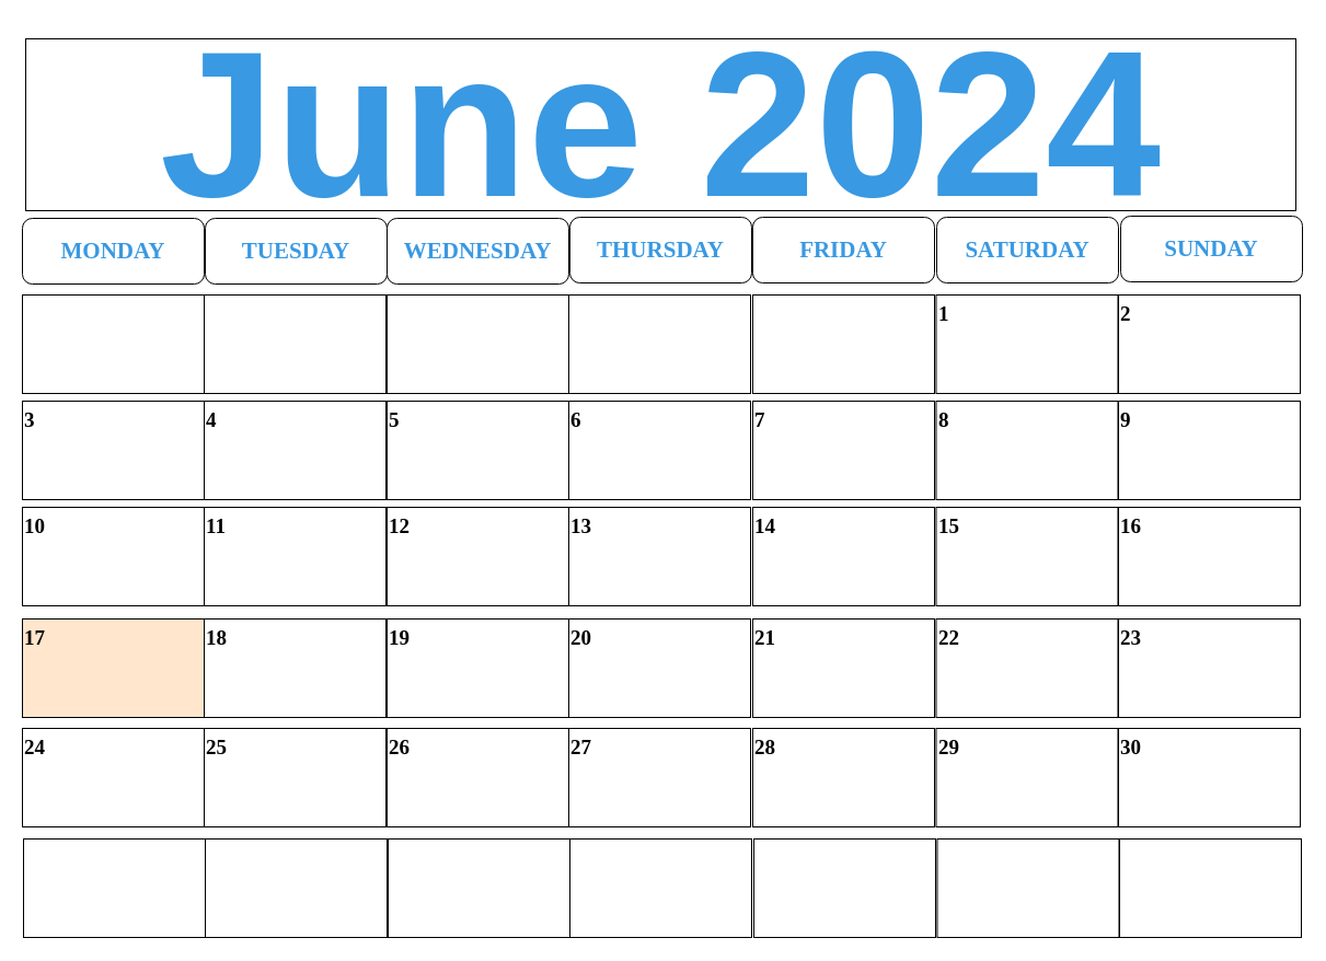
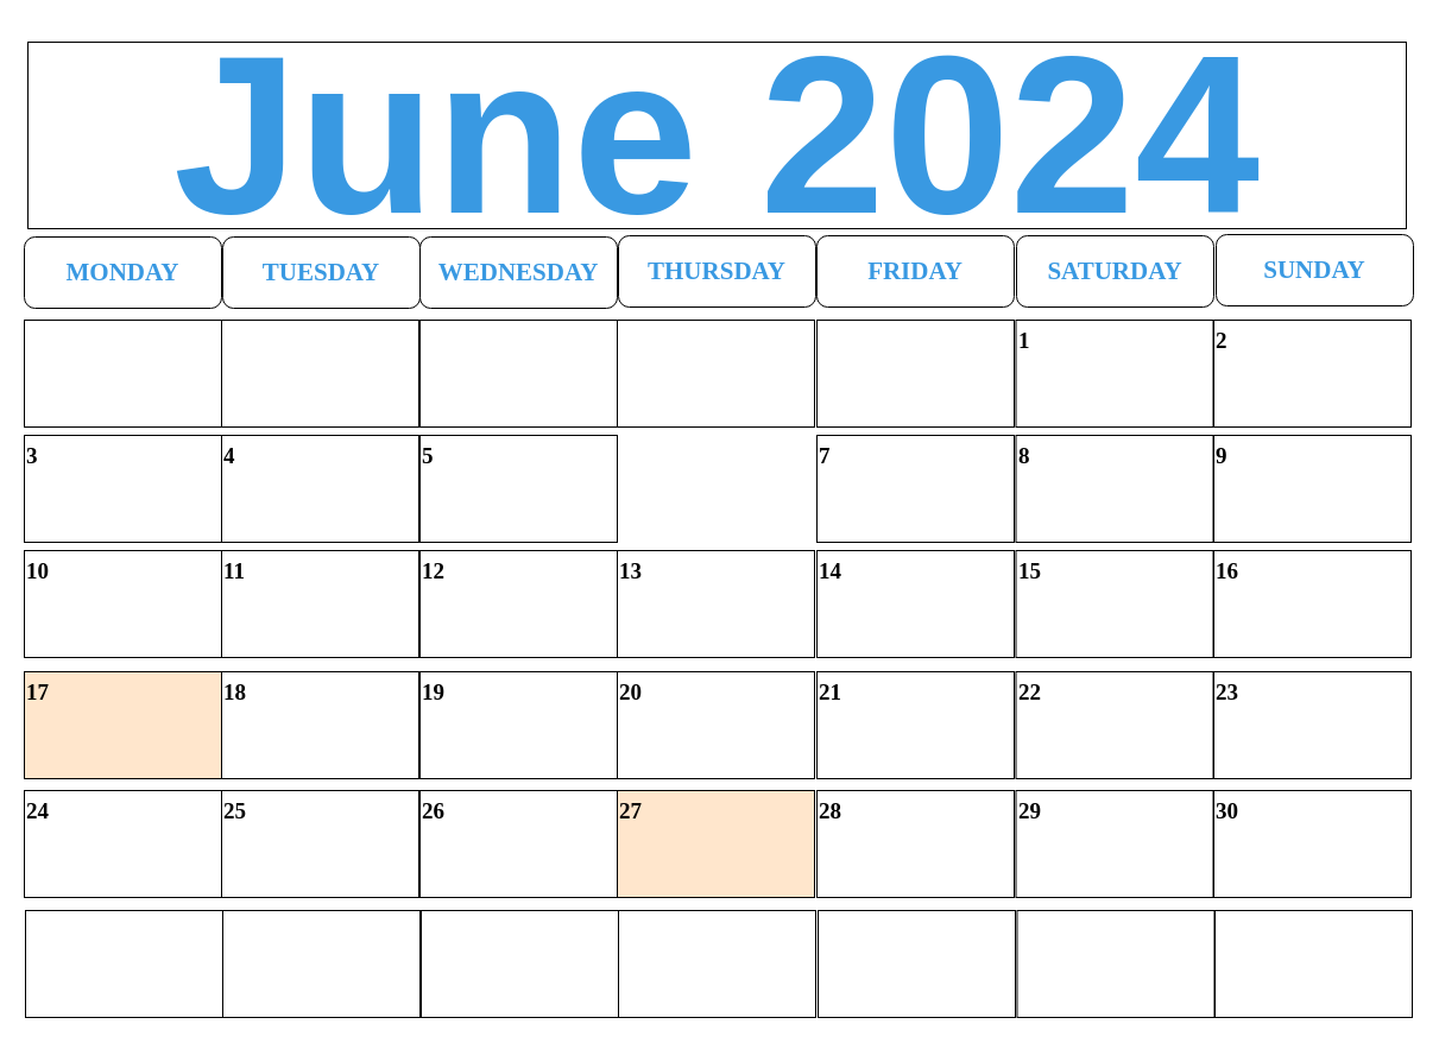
  <mxCell id="0" />
  <mxCell id="1" parent="0" />
  <mxCell id="2" value="June 2024" style="rounded=0;whiteSpace=wrap;html=1;fontSize=189;align=center;fontStyle=1;fontColor=#3999e2;" vertex="1" parent="1"><mxGeometry x="23" y="20" width="1160" height="157" as="geometry" /></mxCell>
  <mxCell id="3" value="MONDAY" style="rounded=1;whiteSpace=wrap;html=1;fontColor=#3999E2;fontStyle=1;fontSize=21;fontFamily=Verdana;labelBorderColor=none;" vertex="1" parent="1"><mxGeometry x="20" y="184" width="166" height="60" as="geometry" /></mxCell>
  <mxCell id="4" value="TUESDAY" style="rounded=1;whiteSpace=wrap;html=1;fontColor=#3999E2;fontStyle=1;fontSize=21;fontFamily=Verdana;labelBorderColor=none;" vertex="1" parent="1"><mxGeometry x="187" y="184" width="166" height="60" as="geometry" /></mxCell>
  <mxCell id="5" value="WEDNESDAY" style="rounded=1;whiteSpace=wrap;html=1;fontColor=#3999E2;fontStyle=1;fontSize=21;fontFamily=Verdana;labelBorderColor=none;" vertex="1" parent="1"><mxGeometry x="353" y="184" width="166" height="60" as="geometry" /></mxCell>
  <mxCell id="6" value="SATURDAY" style="rounded=1;whiteSpace=wrap;html=1;fontColor=#3999E2;fontStyle=1;fontSize=21;fontFamily=Verdana;labelBorderColor=none;" vertex="1" parent="1"><mxGeometry x="855" y="183" width="166" height="60" as="geometry" /></mxCell>
  <mxCell id="7" value="FRIDAY" style="rounded=1;whiteSpace=wrap;html=1;fontColor=#3999E2;fontStyle=1;fontSize=21;fontFamily=Verdana;labelBorderColor=none;" vertex="1" parent="1"><mxGeometry x="687" y="183" width="166" height="60" as="geometry" /></mxCell>
  <mxCell id="8" value="THURSDAY" style="rounded=1;whiteSpace=wrap;html=1;fontColor=#3999E2;fontStyle=1;fontSize=21;fontFamily=Verdana;labelBorderColor=none;" vertex="1" parent="1"><mxGeometry x="520" y="183" width="166" height="60" as="geometry" /></mxCell>
  <mxCell id="9" value="SUNDAY" style="rounded=1;whiteSpace=wrap;html=1;fontColor=#3999E2;fontStyle=1;fontSize=21;fontFamily=Verdana;labelBorderColor=none;" vertex="1" parent="1"><mxGeometry x="1023" y="182" width="166" height="60" as="geometry" /></mxCell>
  <mxCell id="10" value="2" style="rounded=0;whiteSpace=wrap;html=1;align=left;verticalAlign=top;fontStyle=1;fontFamily=Comic Sans MS;fontSize=19;" vertex="1" parent="1"><mxGeometry x="1021" y="254" width="166" height="90" as="geometry" /></mxCell>
  <mxCell id="11" value="9" style="rounded=0;whiteSpace=wrap;html=1;align=left;verticalAlign=top;fontStyle=1;fontFamily=Comic Sans MS;fontSize=19;" vertex="1" parent="1"><mxGeometry x="1021" y="351" width="166" height="90" as="geometry" /></mxCell>
  <mxCell id="12" value="16" style="rounded=0;whiteSpace=wrap;html=1;align=left;verticalAlign=top;fontStyle=1;fontFamily=Comic Sans MS;fontSize=19;" vertex="1" parent="1"><mxGeometry x="1021" y="448" width="166" height="90" as="geometry" /></mxCell>
  <mxCell id="13" value="23" style="rounded=0;whiteSpace=wrap;html=1;align=left;verticalAlign=top;fontStyle=1;fontFamily=Comic Sans MS;fontSize=19;" vertex="1" parent="1"><mxGeometry x="1021" y="550" width="166" height="90" as="geometry" /></mxCell>
  <mxCell id="14" value="30" style="rounded=0;whiteSpace=wrap;html=1;align=left;verticalAlign=top;fontStyle=1;fontFamily=Comic Sans MS;fontSize=19;" vertex="1" parent="1"><mxGeometry x="1021" y="650" width="166" height="90" as="geometry" /></mxCell>
  <mxCell id="15" value="" style="rounded=0;whiteSpace=wrap;html=1;align=left;verticalAlign=top;fontStyle=1;fontFamily=Comic Sans MS;fontSize=19;" vertex="1" parent="1"><mxGeometry x="1022" y="751" width="166" height="90" as="geometry" /></mxCell>
  <mxCell id="16" value="" style="rounded=0;whiteSpace=wrap;html=1;align=left;verticalAlign=top;fontStyle=1;fontFamily=Comic Sans MS;fontSize=19;" vertex="1" parent="1"><mxGeometry x="353" y="254" width="166" height="90" as="geometry" /></mxCell>
  <mxCell id="17" value="5" style="rounded=0;whiteSpace=wrap;html=1;align=left;verticalAlign=top;fontStyle=1;fontFamily=Comic Sans MS;fontSize=19;" vertex="1" parent="1"><mxGeometry x="353" y="351" width="166" height="90" as="geometry" /></mxCell>
  <mxCell id="18" value="12" style="rounded=0;whiteSpace=wrap;html=1;align=left;verticalAlign=top;fontStyle=1;fontFamily=Comic Sans MS;fontSize=19;" vertex="1" parent="1"><mxGeometry x="353" y="448" width="166" height="90" as="geometry" /></mxCell>
  <mxCell id="19" value="19" style="rounded=0;whiteSpace=wrap;html=1;align=left;verticalAlign=top;fontStyle=1;fontFamily=Comic Sans MS;fontSize=19;" vertex="1" parent="1"><mxGeometry x="353" y="550" width="166" height="90" as="geometry" /></mxCell>
  <mxCell id="20" value="26" style="rounded=0;whiteSpace=wrap;html=1;align=left;verticalAlign=top;fontStyle=1;fontFamily=Comic Sans MS;fontSize=19;" vertex="1" parent="1"><mxGeometry x="353" y="650" width="166" height="90" as="geometry" /></mxCell>
  <mxCell id="21" value="" style="rounded=0;whiteSpace=wrap;html=1;align=left;verticalAlign=top;fontStyle=1;fontFamily=Comic Sans MS;fontSize=19;" vertex="1" parent="1"><mxGeometry x="354" y="751" width="166" height="90" as="geometry" /></mxCell>
  <mxCell id="22" value="" style="rounded=0;whiteSpace=wrap;html=1;align=left;verticalAlign=top;fontStyle=1;fontFamily=Comic Sans MS;fontSize=19;" vertex="1" parent="1"><mxGeometry x="519" y="254" width="166" height="90" as="geometry" /></mxCell>
- <mxCell id="23" value="6" style="rounded=0;whiteSpace=wrap;html=1;align=left;verticalAlign=top;fontStyle=1;fontFamily=Comic Sans MS;fontSize=19;" vertex="1" parent="1"><mxGeometry x="519" y="351" width="166" height="90" as="geometry" /></mxCell>
  <mxCell id="24" value="13" style="rounded=0;whiteSpace=wrap;html=1;align=left;verticalAlign=top;fontStyle=1;fontFamily=Comic Sans MS;fontSize=19;" vertex="1" parent="1"><mxGeometry x="519" y="448" width="166" height="90" as="geometry" /></mxCell>
  <mxCell id="25" value="20" style="rounded=0;whiteSpace=wrap;html=1;align=left;verticalAlign=top;fontStyle=1;fontFamily=Comic Sans MS;fontSize=19;" vertex="1" parent="1"><mxGeometry x="519" y="550" width="166" height="90" as="geometry" /></mxCell>
- <mxCell id="26" value="27" style="rounded=0;whiteSpace=wrap;html=1;align=left;verticalAlign=top;fontStyle=1;fontFamily=Comic Sans MS;fontSize=19;" vertex="1" parent="1"><mxGeometry x="519" y="650" width="166" height="90" as="geometry" /></mxCell>
+ <mxCell id="26" value="27" style="rounded=0;whiteSpace=wrap;html=1;align=left;verticalAlign=top;fontStyle=1;fontFamily=Comic Sans MS;fontSize=19;fillColor=#ffe6cc;" vertex="1" parent="1"><mxGeometry x="519" y="650" width="166" height="90" as="geometry" /></mxCell>
  <mxCell id="27" value="" style="rounded=0;whiteSpace=wrap;html=1;align=left;verticalAlign=top;fontStyle=1;fontFamily=Comic Sans MS;fontSize=19;" vertex="1" parent="1"><mxGeometry x="520" y="751" width="166" height="90" as="geometry" /></mxCell>
  <mxCell id="28" value="" style="rounded=0;whiteSpace=wrap;html=1;align=left;verticalAlign=top;fontStyle=1;fontFamily=Comic Sans MS;fontSize=19;" vertex="1" parent="1"><mxGeometry x="687" y="254" width="166" height="90" as="geometry" /></mxCell>
  <mxCell id="29" value="7" style="rounded=0;whiteSpace=wrap;html=1;align=left;verticalAlign=top;fontStyle=1;fontFamily=Comic Sans MS;fontSize=19;" vertex="1" parent="1"><mxGeometry x="687" y="351" width="166" height="90" as="geometry" /></mxCell>
  <mxCell id="30" value="14" style="rounded=0;whiteSpace=wrap;html=1;align=left;verticalAlign=top;fontStyle=1;fontFamily=Comic Sans MS;fontSize=19;" vertex="1" parent="1"><mxGeometry x="687" y="448" width="166" height="90" as="geometry" /></mxCell>
  <mxCell id="31" value="21" style="rounded=0;whiteSpace=wrap;html=1;align=left;verticalAlign=top;fontStyle=1;fontFamily=Comic Sans MS;fontSize=19;" vertex="1" parent="1"><mxGeometry x="687" y="550" width="166" height="90" as="geometry" /></mxCell>
  <mxCell id="32" value="28" style="rounded=0;whiteSpace=wrap;html=1;align=left;verticalAlign=top;fontStyle=1;fontFamily=Comic Sans MS;fontSize=19;" vertex="1" parent="1"><mxGeometry x="687" y="650" width="166" height="90" as="geometry" /></mxCell>
  <mxCell id="33" value="" style="rounded=0;whiteSpace=wrap;html=1;align=left;verticalAlign=top;fontStyle=1;fontFamily=Comic Sans MS;fontSize=19;" vertex="1" parent="1"><mxGeometry x="688" y="751" width="166" height="90" as="geometry" /></mxCell>
  <mxCell id="34" value="1" style="rounded=0;whiteSpace=wrap;html=1;align=left;verticalAlign=top;fontStyle=1;fontFamily=Comic Sans MS;fontSize=19;" vertex="1" parent="1"><mxGeometry x="854.5" y="254" width="166" height="90" as="geometry" /></mxCell>
  <mxCell id="35" value="8" style="rounded=0;whiteSpace=wrap;html=1;align=left;verticalAlign=top;fontStyle=1;fontFamily=Comic Sans MS;fontSize=19;" vertex="1" parent="1"><mxGeometry x="854.5" y="351" width="166" height="90" as="geometry" /></mxCell>
  <mxCell id="36" value="15" style="rounded=0;whiteSpace=wrap;html=1;align=left;verticalAlign=top;fontStyle=1;fontFamily=Comic Sans MS;fontSize=19;" vertex="1" parent="1"><mxGeometry x="854.5" y="448" width="166" height="90" as="geometry" /></mxCell>
  <mxCell id="37" value="22" style="rounded=0;whiteSpace=wrap;html=1;align=left;verticalAlign=top;fontStyle=1;fontFamily=Comic Sans MS;fontSize=19;" vertex="1" parent="1"><mxGeometry x="854.5" y="550" width="166" height="90" as="geometry" /></mxCell>
  <mxCell id="38" value="29" style="rounded=0;whiteSpace=wrap;html=1;align=left;verticalAlign=top;fontStyle=1;fontFamily=Comic Sans MS;fontSize=19;" vertex="1" parent="1"><mxGeometry x="854.5" y="650" width="166" height="90" as="geometry" /></mxCell>
  <mxCell id="39" value="" style="rounded=0;whiteSpace=wrap;html=1;align=left;verticalAlign=top;fontStyle=1;fontFamily=Comic Sans MS;fontSize=19;" vertex="1" parent="1"><mxGeometry x="855.5" y="751" width="166" height="90" as="geometry" /></mxCell>
  <mxCell id="40" value="" style="rounded=0;whiteSpace=wrap;html=1;align=left;verticalAlign=top;fontStyle=1;fontFamily=Comic Sans MS;fontSize=19;" vertex="1" parent="1"><mxGeometry x="186" y="254" width="166" height="90" as="geometry" /></mxCell>
  <mxCell id="41" value="4" style="rounded=0;whiteSpace=wrap;html=1;align=left;verticalAlign=top;fontStyle=1;fontFamily=Comic Sans MS;fontSize=19;" vertex="1" parent="1"><mxGeometry x="186" y="351" width="166" height="90" as="geometry" /></mxCell>
  <mxCell id="42" value="11" style="rounded=0;whiteSpace=wrap;html=1;align=left;verticalAlign=top;fontStyle=1;fontFamily=Comic Sans MS;fontSize=19;" vertex="1" parent="1"><mxGeometry x="186" y="448" width="166" height="90" as="geometry" /></mxCell>
  <mxCell id="43" value="18" style="rounded=0;whiteSpace=wrap;html=1;align=left;verticalAlign=top;fontStyle=1;fontFamily=Comic Sans MS;fontSize=19;" vertex="1" parent="1"><mxGeometry x="186" y="550" width="166" height="90" as="geometry" /></mxCell>
  <mxCell id="44" value="25" style="rounded=0;whiteSpace=wrap;html=1;align=left;verticalAlign=top;fontStyle=1;fontFamily=Comic Sans MS;fontSize=19;" vertex="1" parent="1"><mxGeometry x="186" y="650" width="166" height="90" as="geometry" /></mxCell>
  <mxCell id="45" value="" style="rounded=0;whiteSpace=wrap;html=1;align=left;verticalAlign=top;fontStyle=1;fontFamily=Comic Sans MS;fontSize=19;" vertex="1" parent="1"><mxGeometry x="187" y="751" width="166" height="90" as="geometry" /></mxCell>
  <mxCell id="46" value="" style="rounded=0;whiteSpace=wrap;html=1;align=left;verticalAlign=top;fontStyle=1;fontFamily=Comic Sans MS;fontSize=19;" vertex="1" parent="1"><mxGeometry x="20" y="254" width="166" height="90" as="geometry" /></mxCell>
  <mxCell id="47" value="3" style="rounded=0;whiteSpace=wrap;html=1;align=left;verticalAlign=top;fontStyle=1;fontFamily=Comic Sans MS;fontSize=19;" vertex="1" parent="1"><mxGeometry x="20" y="351" width="166" height="90" as="geometry" /></mxCell>
  <mxCell id="48" value="10" style="rounded=0;whiteSpace=wrap;html=1;align=left;verticalAlign=top;fontStyle=1;fontFamily=Comic Sans MS;fontSize=19;" vertex="1" parent="1"><mxGeometry x="20" y="448" width="166" height="90" as="geometry" /></mxCell>
  <mxCell id="49" value="17" style="rounded=0;whiteSpace=wrap;html=1;align=left;verticalAlign=top;fontStyle=1;fontFamily=Comic Sans MS;fontSize=19;fillColor=#ffe6cc;" vertex="1" parent="1"><mxGeometry x="20" y="550" width="166" height="90" as="geometry" /></mxCell>
  <mxCell id="50" value="24" style="rounded=0;whiteSpace=wrap;html=1;align=left;verticalAlign=top;fontStyle=1;fontFamily=Comic Sans MS;fontSize=19;" vertex="1" parent="1"><mxGeometry x="20" y="650" width="166" height="90" as="geometry" /></mxCell>
  <mxCell id="51" value="" style="rounded=0;whiteSpace=wrap;html=1;align=left;verticalAlign=top;fontStyle=1;fontFamily=Comic Sans MS;fontSize=19;" vertex="1" parent="1"><mxGeometry x="21" y="751" width="166" height="90" as="geometry" /></mxCell>
